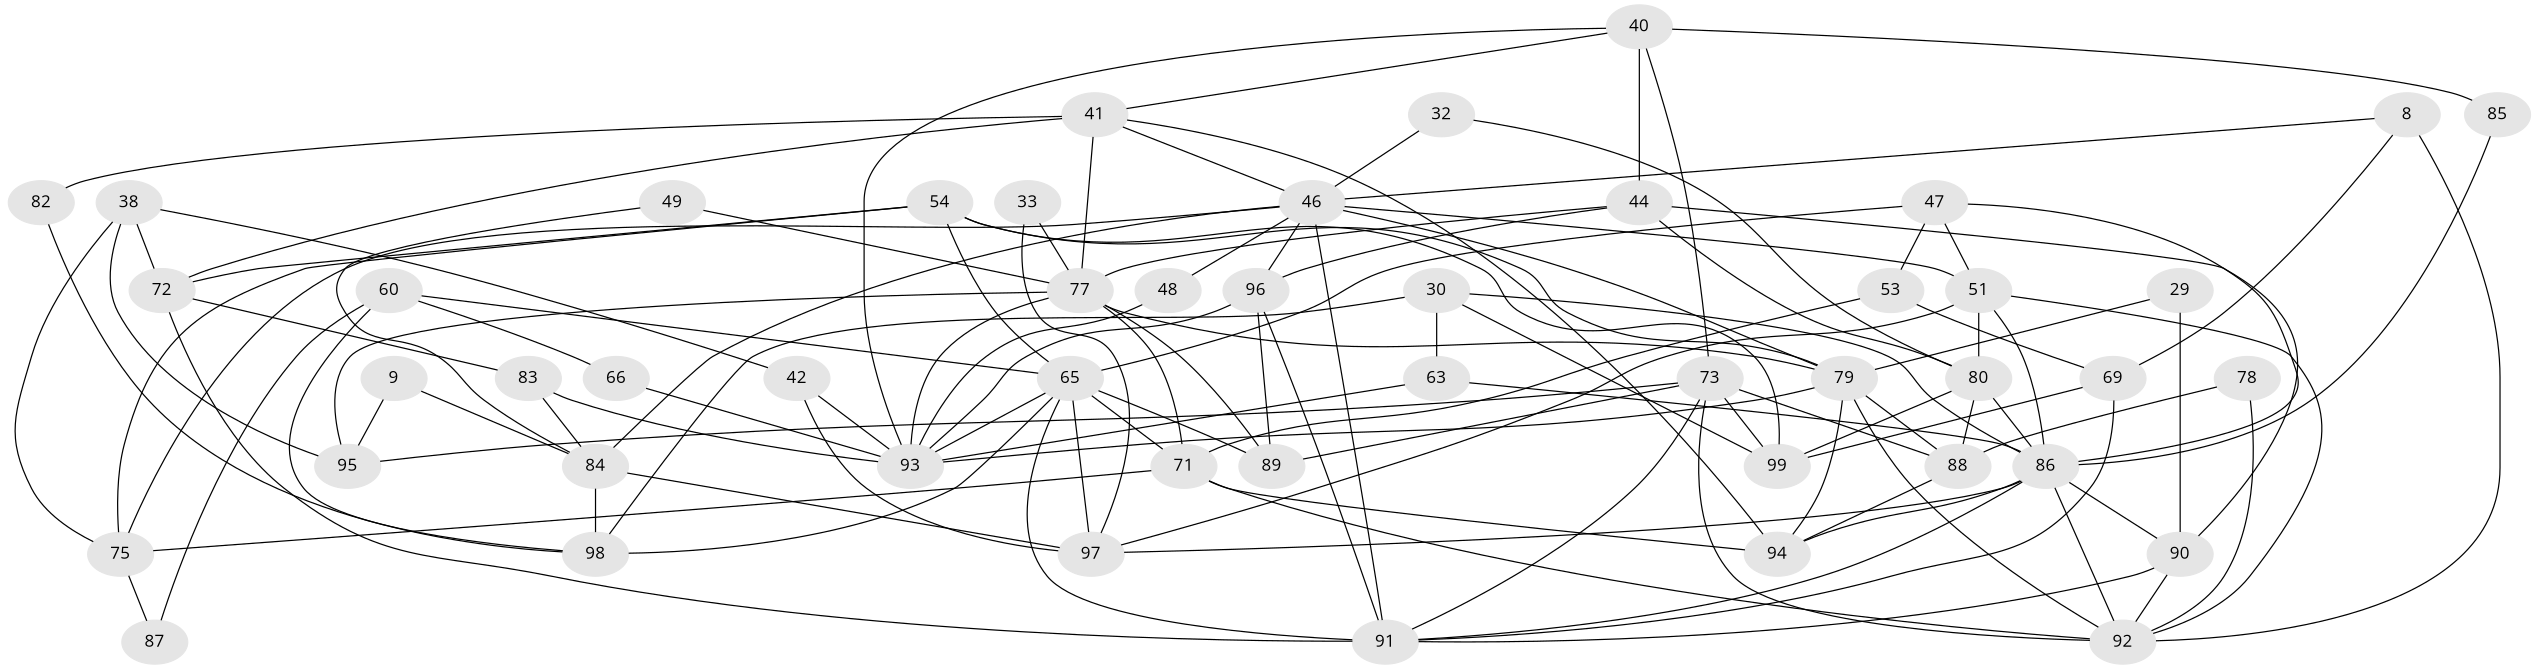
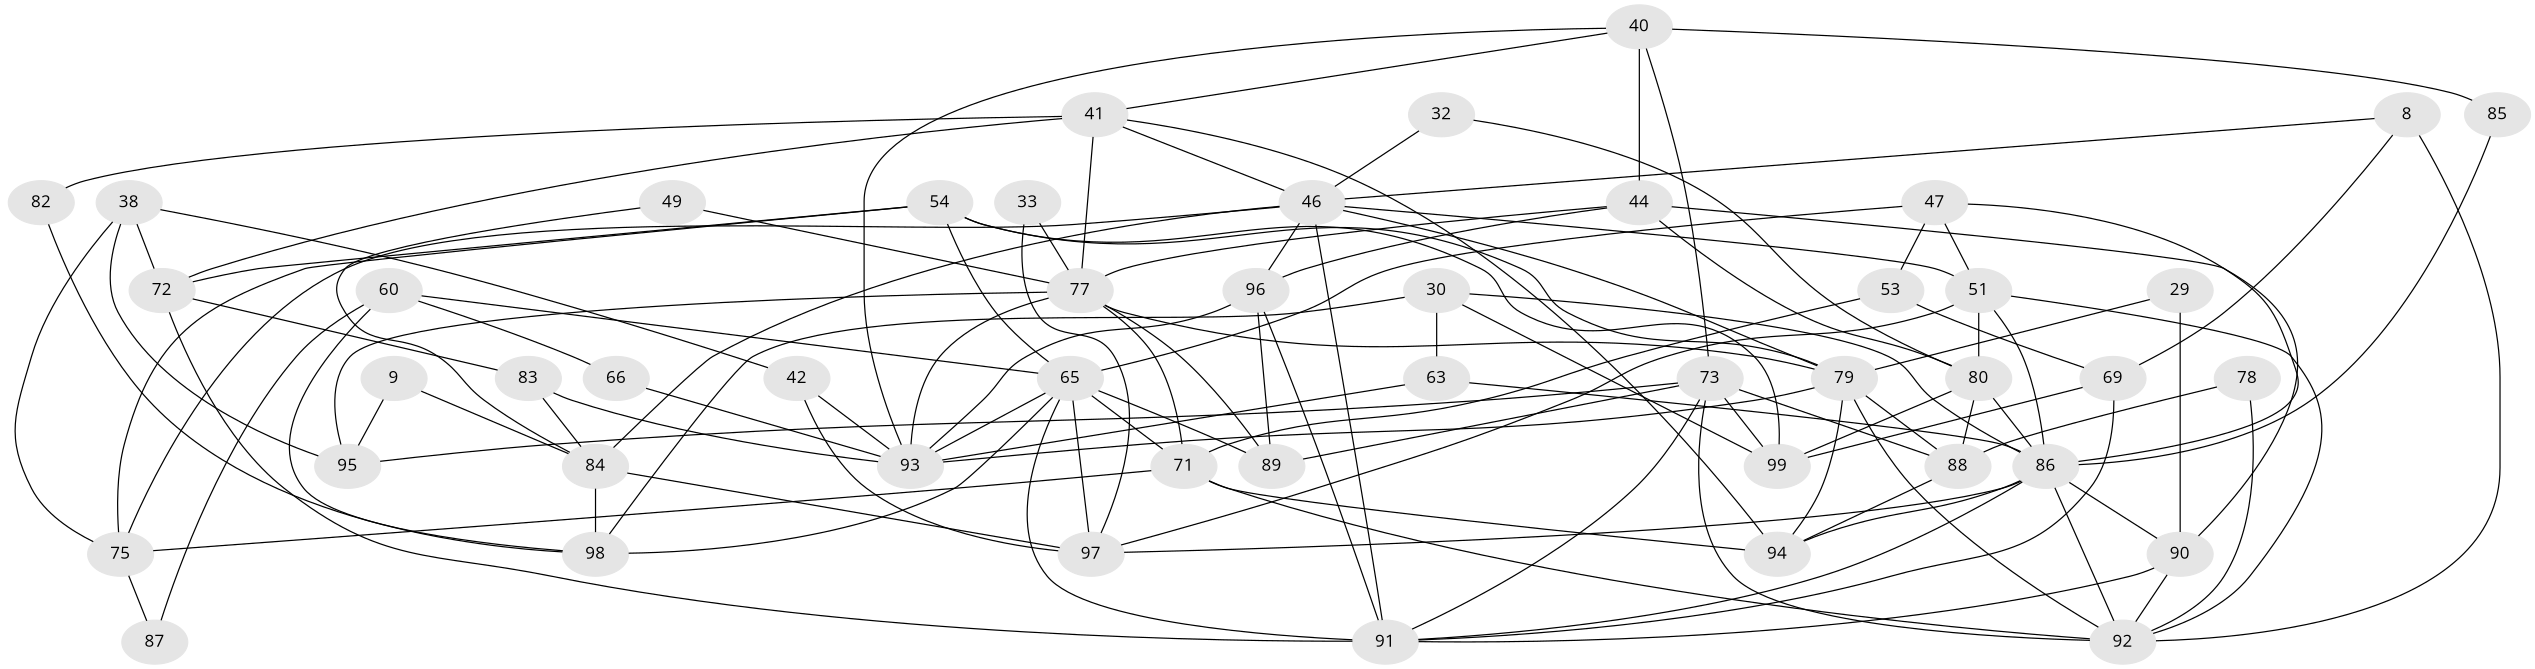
  graph {
    fontname="Open Sans"
    node [color=gray90 fontname="Open Sans" style=filled]
    edge [fontname="Open Sans"]
    46 [super="+21+14"]
    84 [super="+81"]
    79
    75
    n5 [label=96]
-   48
    51 [super="+37"]
    91 [super="+52+59"]
    8
    69
    92 [super="+62"]
    99 [super="+36+34+96"]
    98 [super="+28"]
    97 [super="+35"]
    9
    95 [super="+74"]
    29 [super="+25"]
    90 [super="+11+61"]
    93 [super="+55+70"]
    94
    88 [super="+56"]
    63 [super="+6"]
    86 [super="+26+57"]
    30
    32
    80
    77 [super="+68+43"]
    71 [super="+45"]
    89 [super="+15+67"]
    33
    38
    42
    72 [super="+27"]
    83
    87
    40 [super="+13"]
    41
    44 [super="+12"]
    73 [super="+7+17"]
    85
    82 [super="+64"]
    47
    53
    65 [super="+39+50"]
    49
    54 [super="+31"]
    60 [super="+58"]
    66
    78
    46 -- 84
    46 -- 79
    46 -- 75
    46 -- n5 [weight=2]
-   46 -- 48
    46 -- 51
    46 -- 91 [weight=2]
    84 -- 98 [weight=2]
    84 -- 97 [weight=2]
    79 -- 92
    79 -- 93 [weight=2]
    79 -- 94
    79 -- 88
    75 -- 87
    n5 -- 91
    n5 -- 93
    n5 -- 89
-   48 -- 93
    51 -- 92
    51 -- 97
    51 -- 86
    51 -- 80
    8 -- 46
    8 -- 69
    8 -- 92
    69 -- 91
    69 -- 99 [weight=2]
    9 -- 84
    9 -- 95
    29 -- 79
    29 -- 90 [weight=2]
    90 -- 91
    90 -- 92
    88 -- 94
    63 -- 93 [weight=2]
    63 -- 86
    86 -- 91 [weight=2]
    86 -- 92 [weight=2]
    86 -- 97
    86 -- 90 [weight=2]
    86 -- 94 [weight=2]
    30 -- 99
    30 -- 98 [weight=2]
    30 -- 63
    30 -- 86
    32 -- 46
    32 -- 80
    80 -- 99
    80 -- 88 [weight=2]
    80 -- 86
    77 -- 79
    77 -- 95
    77 -- 93
    77 -- 71 [weight=3]
    77 -- 89
    71 -- 75
    71 -- 92
    71 -- 94 [weight=2]
    33 -- 97
    33 -- 77
    38 -- 75
    38 -- 95 [weight=2]
    38 -- 42
    38 -- 72
    42 -- 97
    42 -- 93
    72 -- 91
    72 -- 83
    83 -- 84
    83 -- 93
    40 -- 93
    40 -- 41
    40 -- 44
    40 -- 73
    40 -- 85
    41 -- 46
    41 -- 94
    41 -- 77
    41 -- 72
    41 -- 82 [weight=2]
    44 -- n5 [weight=2]
    44 -- 90
    44 -- 80
    44 -- 77
    73 -- 91
    73 -- 92
    73 -- 99
    73 -- 95
    73 -- 88
    73 -- 89
    85 -- 86
    82 -- 98
    47 -- 51
    47 -- 86
    47 -- 53
    47 -- 65
    53 -- 69
    53 -- 71
    65 -- 91 [weight=3]
    65 -- 98
    65 -- 97 [weight=2]
    65 -- 93
    65 -- 71
    65 -- 89 [weight=2]
    49 -- 84
    49 -- 77
    54 -- 79
    54 -- 75
    54 -- 99
    54 -- 72
    54 -- 65
    60 -- 98 [weight=2]
    60 -- 87
    60 -- 65
    60 -- 66
    66 -- 93 [weight=2]
    78 -- 92 [weight=2]
    78 -- 88
  }
